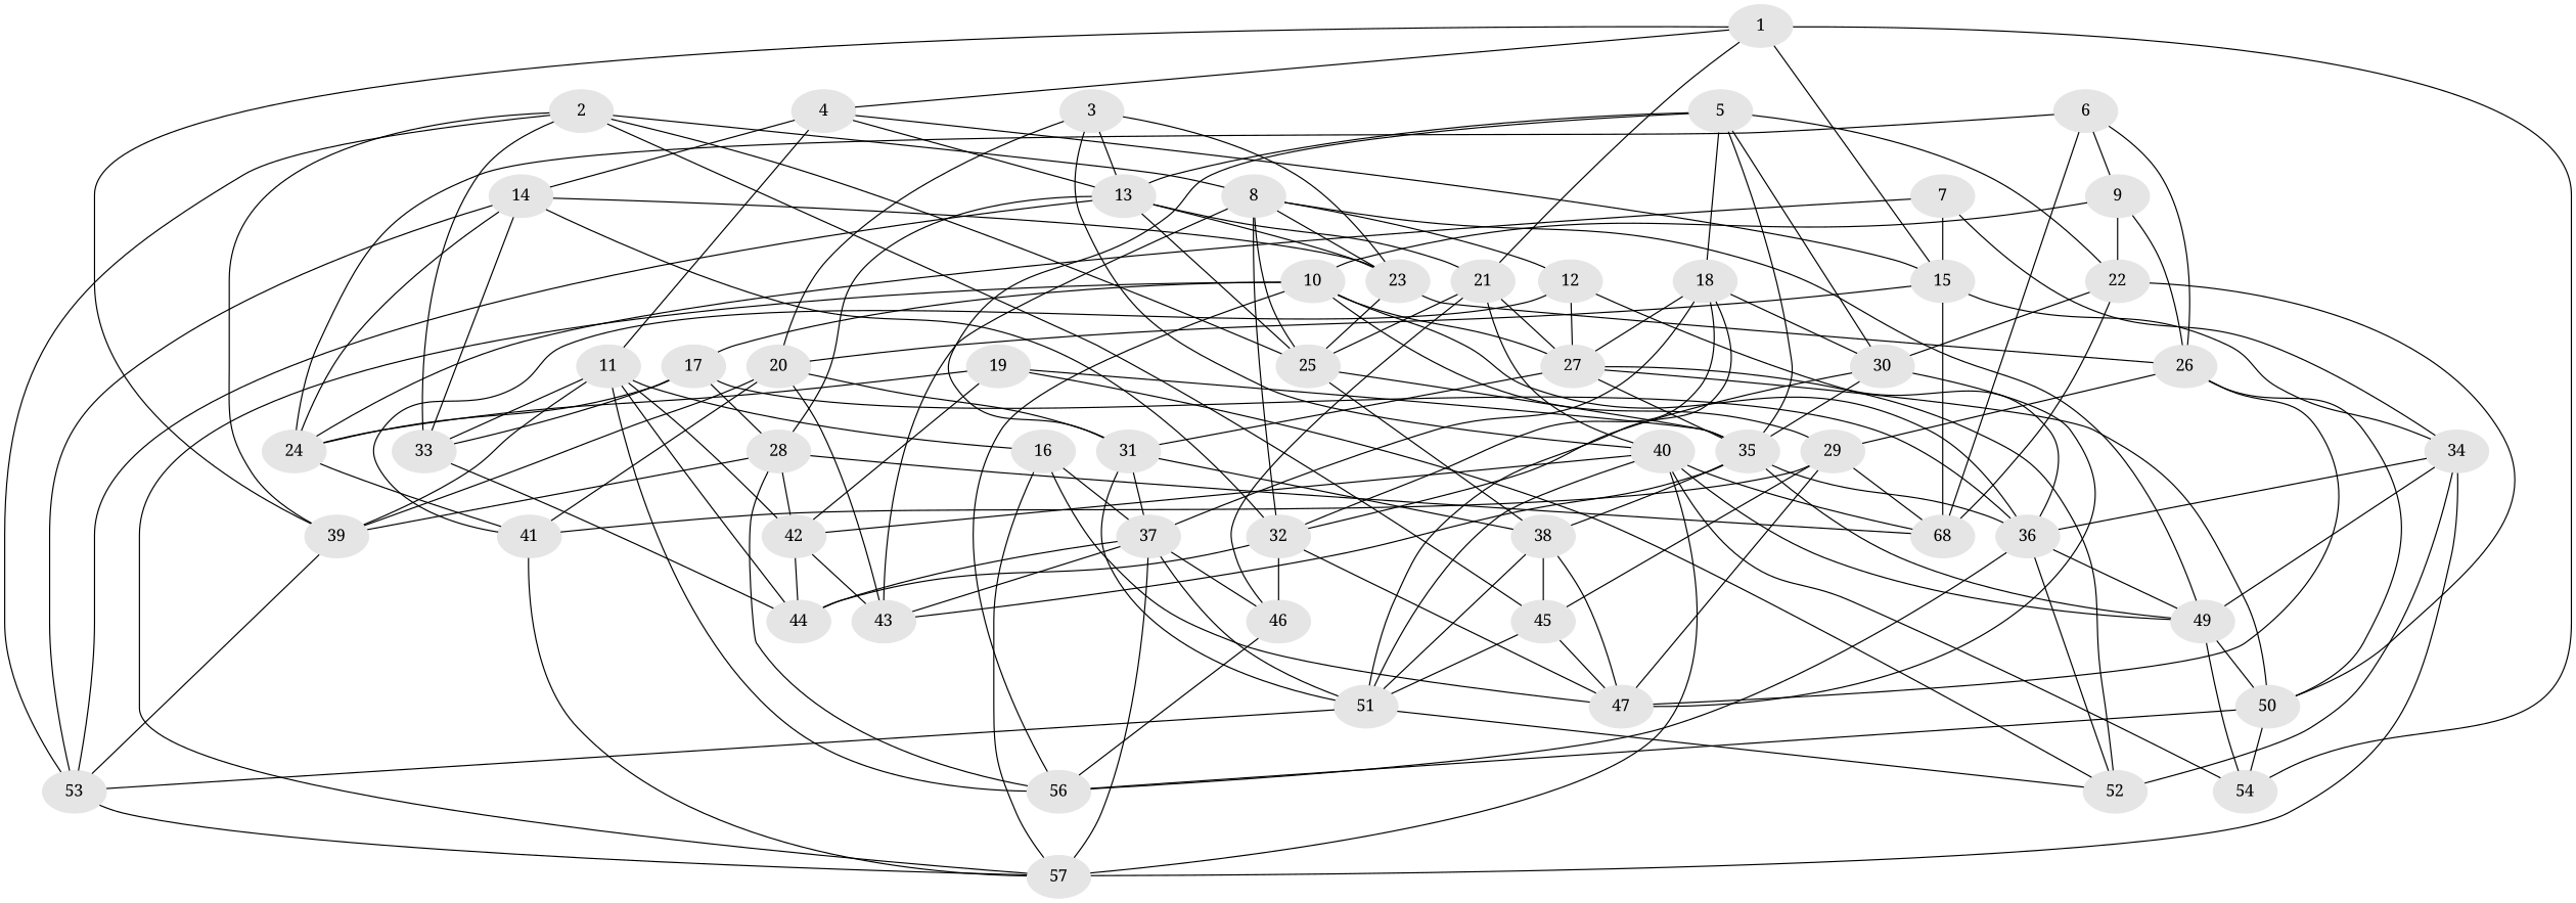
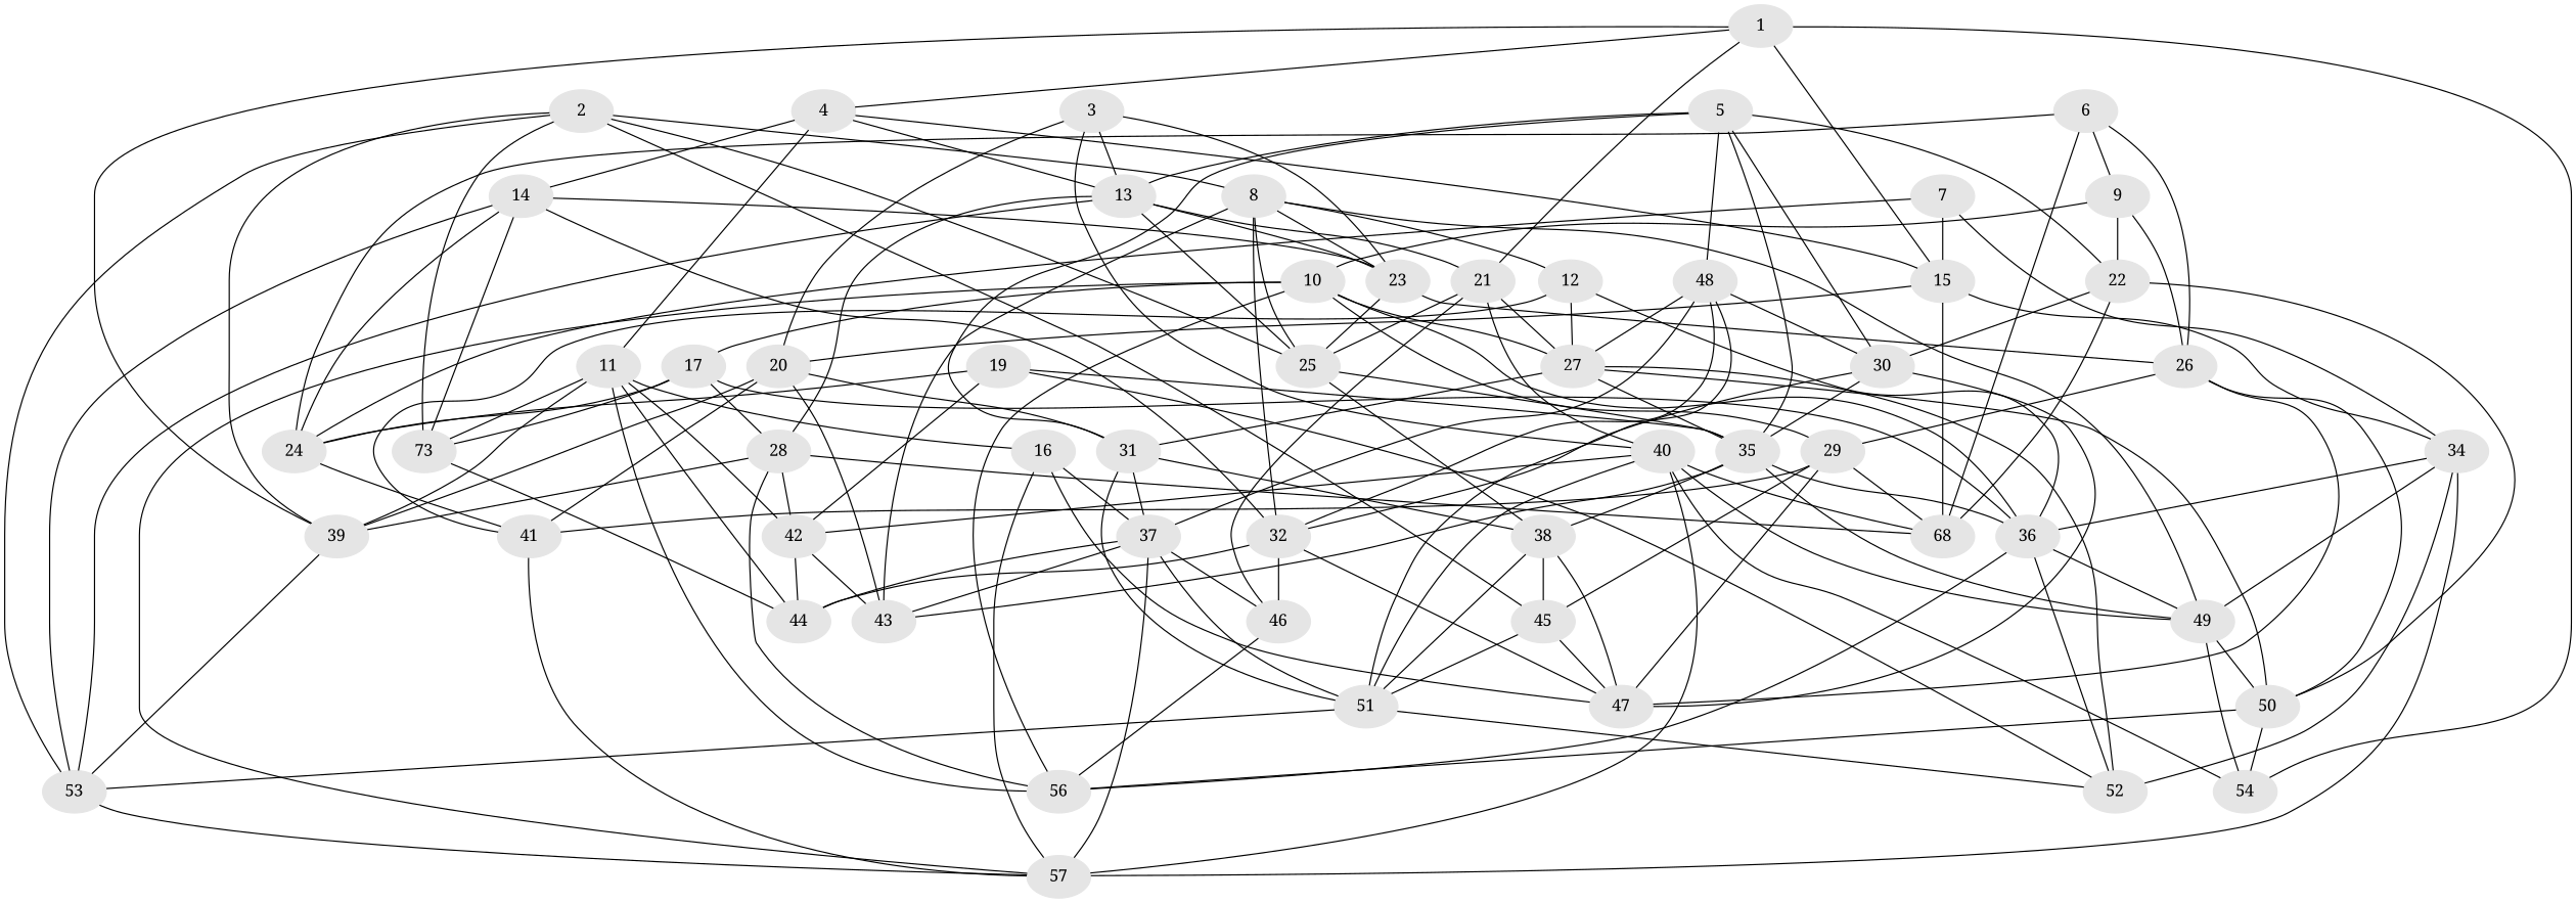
  graph {
    fontname="Noto Serif"
    node [color=gray90 fontname="Noto Serif" style=filled]
    edge [fontname="Noto Serif" weight=1.0]
    1
    4
    15
    21
    39
    54
    13
    11
    14
    20
    n11 [label=68]
    34
    25
    40
    27
    46
    53
    2
    8
-   33
+   33 [label=73]
    45
    23
    12
    32
    43
    49
    35
    38
    44
    47
    51
    n32 [label=57]
    3
    28
    31
    41
    26
    42
    56
    16
    24
    5
-   18
+   18 [label=48]
    22
    30
    37
    50
    36
    6
    9
    10
    29
    7
    52
    17
    19
    1 -- 4
    1 -- 15
    1 -- 21
    1 -- 39
    1 -- 54 [weight=2.0]
    4 -- 15
    4 -- 13
    4 -- 11 [weight=2.0]
    4 -- 14
    15 -- 20
    15 -- n11
    15 -- 34
    21 -- 25
    21 -- 40
    21 -- 27
    21 -- 46
    39 -- 53
    13 -- 21
    13 -- 25
    13 -- 53
    13 -- 23
    13 -- 28
    11 -- 39
    11 -- 33
    11 -- 44
    11 -- 42
    11 -- 56
    11 -- 16
    14 -- 53
    14 -- 33
    14 -- 23
    14 -- 32
    14 -- 24
    20 -- 39
    20 -- 43 [weight=2.0]
    20 -- 31
    20 -- 41 [weight=2.0]
    34 -- 49
    34 -- n32
    34 -- 36
    34 -- 52
    25 -- 35
    25 -- 38
    40 -- 54 [weight=2.0]
    40 -- n11
    40 -- 49
    40 -- 51
    40 -- n32 [weight=2.0]
    40 -- 42
    27 -- 35
    27 -- 31
    27 -- 50
    27 -- 52 [weight=2.0]
    46 -- 56
    53 -- n32
    2 -- 39
    2 -- 25
    2 -- 53
    2 -- 8
    2 -- 33
    2 -- 45
    8 -- 25 [weight=2.0]
    8 -- 23
    8 -- 12
    8 -- 32
    8 -- 43
    8 -- 49
    33 -- 44
    45 -- 47
    45 -- 51
    23 -- 25
    23 -- 26
    12 -- 27
    12 -- 41
    12 -- 36
    32 -- 46
    32 -- 44 [weight=4.0]
    32 -- 47
    49 -- 54
    49 -- 50
    35 -- 43
    35 -- 49 [weight=2.0]
    35 -- 38
    35 -- 36
    38 -- 45
    38 -- 47
    38 -- 51
    51 -- 53
    51 -- 52
    3 -- 13
    3 -- 20
    3 -- 40
    3 -- 23
    28 -- 39
    28 -- n11
    28 -- 42
    28 -- 56
    31 -- 38
    31 -- 51
    31 -- 37
    41 -- n32
    26 -- 47
    26 -- 50
    26 -- 29 [weight=2.0]
    42 -- 43
    42 -- 44
    16 -- 47
    16 -- n32
    16 -- 37
    24 -- 41
    5 -- 13
    5 -- 35
    5 -- 31
    5 -- 18
    5 -- 22
    5 -- 30
    18 -- 27
    18 -- 32
    18 -- 51
    18 -- 30
    18 -- 37
    22 -- n11
    22 -- 30 [weight=2.0]
    22 -- 50
    30 -- 32
    30 -- 35
    30 -- 47 [weight=2.0]
    37 -- 46
    37 -- 43
    37 -- 44 [weight=3.0]
    37 -- 51
    37 -- n32
    50 -- 54
    50 -- 56
    36 -- 49
    36 -- 56
    36 -- 52
    6 -- n11
    6 -- 26 [weight=2.0]
    6 -- 24 [weight=2.0]
    6 -- 9
    9 -- 26
    9 -- 22
    9 -- 10
    10 -- 27 [weight=2.0]
    10 -- n32
    10 -- 56
    10 -- 36
    10 -- 29
    10 -- 17
    29 -- n11
    29 -- 45 [weight=2.0]
    29 -- 47
    29 -- 41
    7 -- 15
    7 -- 34
    7 -- 24 [weight=2.0]
    17 -- 33 [weight=2.0]
    17 -- 28
    17 -- 24
    17 -- 36
    19 -- 35
    19 -- 42
    19 -- 24
    19 -- 52
  }
